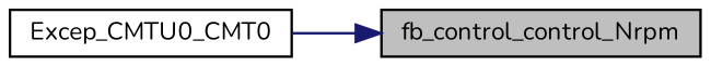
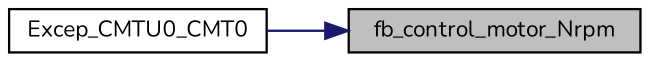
  digraph {
    rankdir=RL
    fontname=Nunito
    node [color=black fontname=Nunito fontsize=10 shape=box style=filled]
-   n1 [fillcolor=grey75 fontcolor=black height=0.2 label=fb_control_control_Nrpm width=0.4]
+   n1 [fillcolor=grey75 fontcolor=black height=0.2 label=fb_control_motor_Nrpm width=0.4]
    n2 [fillcolor=white height=0.2 label=Excep_CMTU0_CMT0 width=0.4]
    n1 -> n2 [color=midnightblue dir=back fontname=Nunito fontsize=10 labelfontname=Helvetica labelfontsize=10 style=solid]
  }
